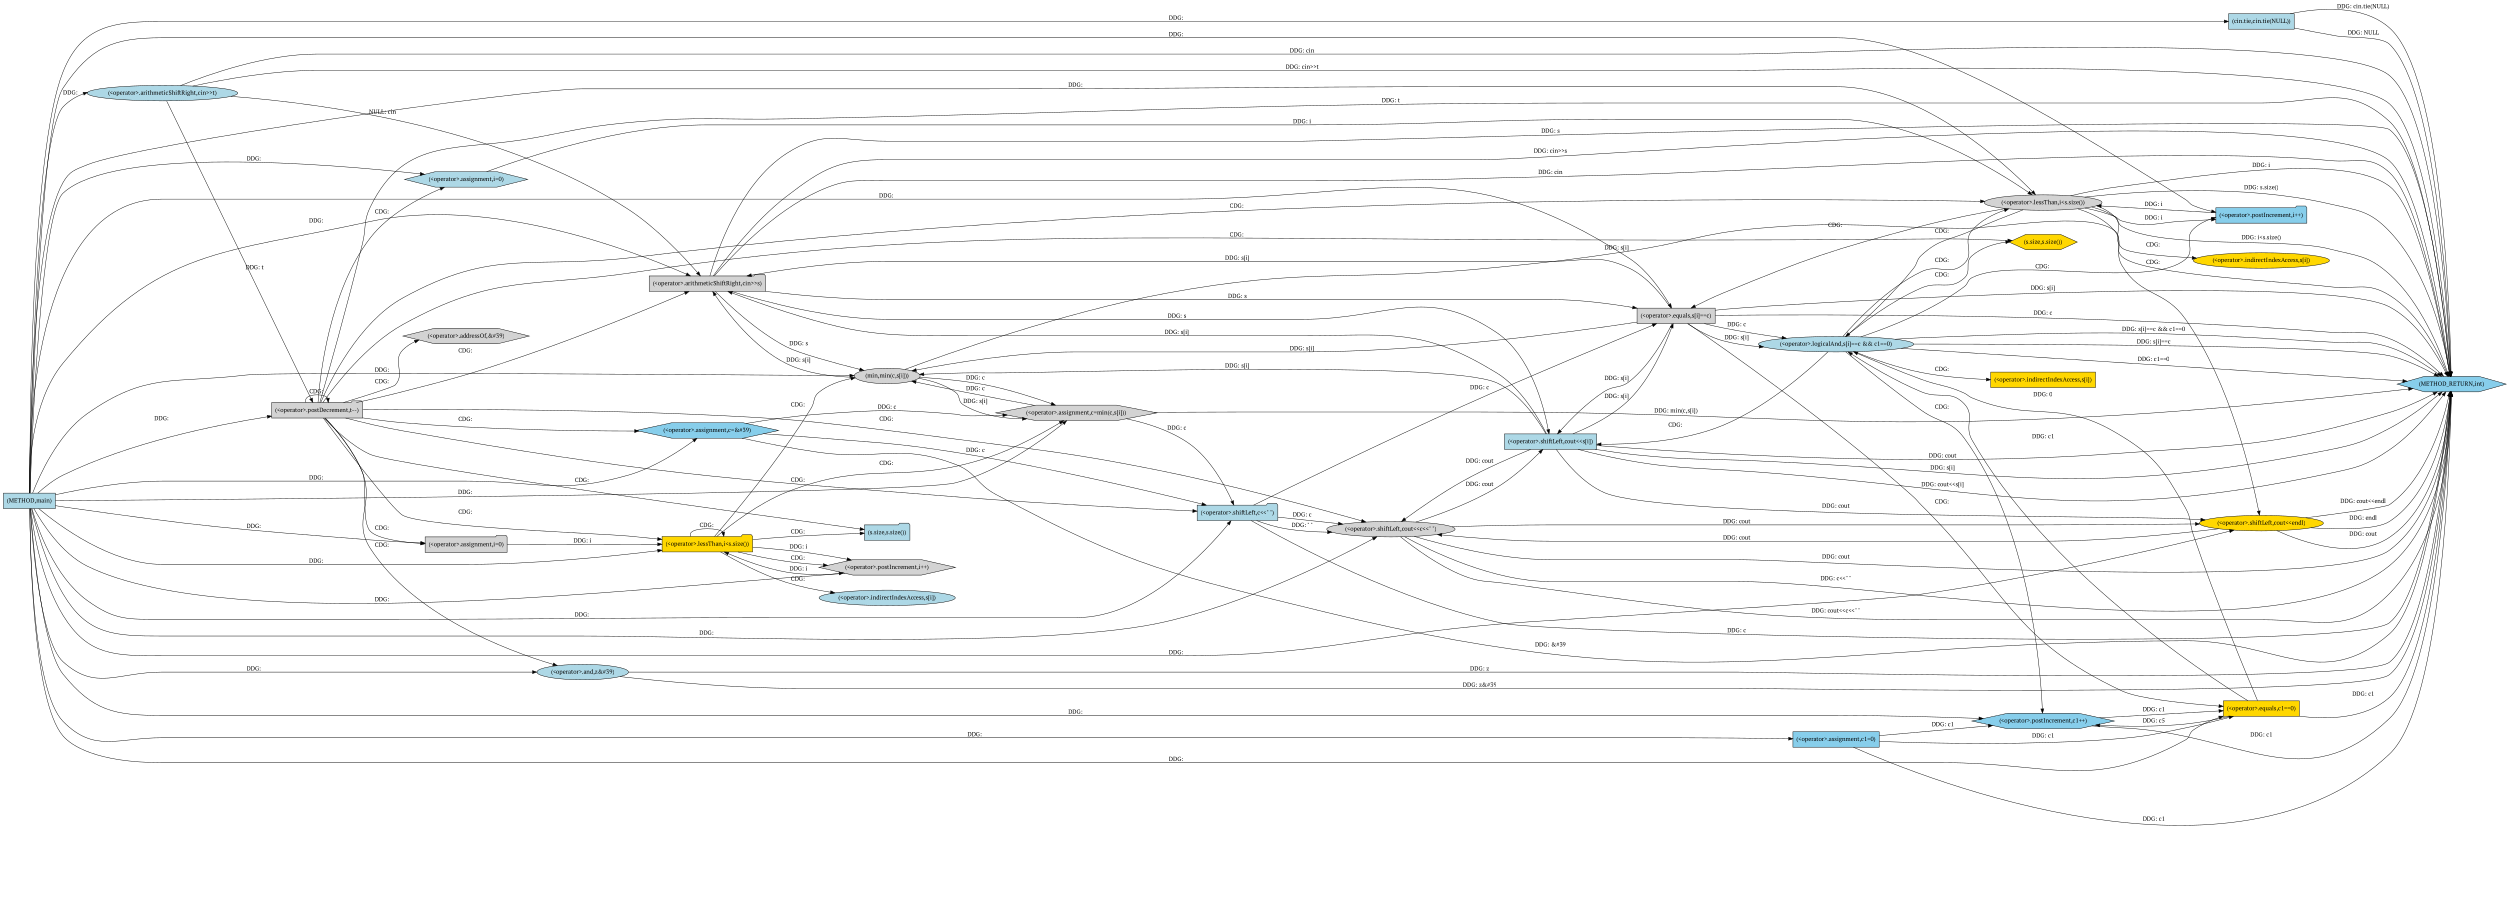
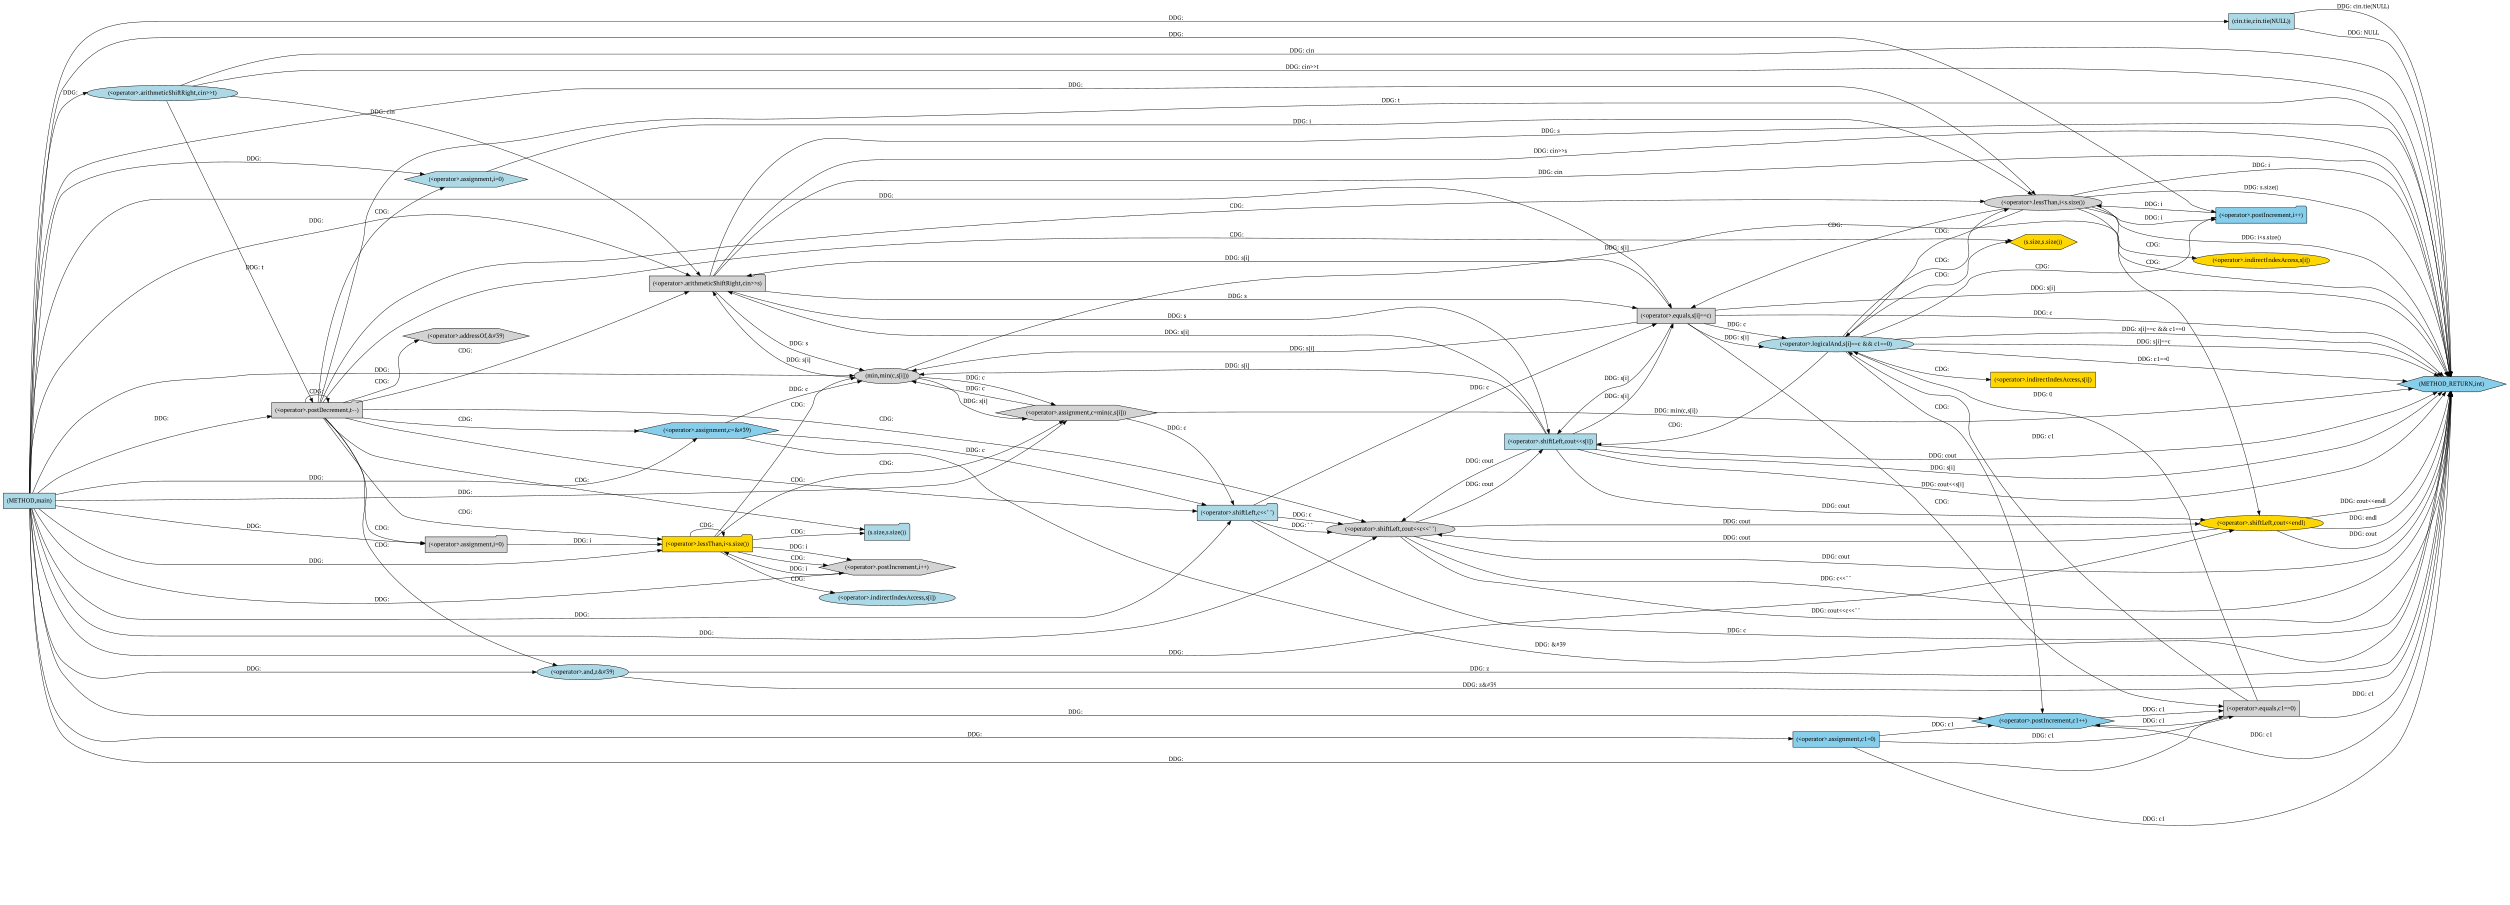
  digraph {
    fontname="PT Serif"
    rankdir=LR
    node [fillcolor=lightgrey fontname="PT Serif" shape=ellipse style=filled]
    edge [fontname="PT Serif"]
    n1 [fillcolor=lightblue label="(METHOD,main)" shape=box]
    n2 [fillcolor=lightblue label="(cin.tie,cin.tie(NULL))" shape=box]
    n3 [fillcolor=lightblue label="(<operator>.arithmeticShiftRight,cin>>t)"]
    n4 [label="(<operator>.postDecrement,t--)" shape=folder]
    n5 [label="(<operator>.arithmeticShiftRight,cin>>s)" shape=folder]
    n6 [fillcolor=skyblue label="(<operator>.assignment,c=&#39)" shape=hexagon]
    n7 [fillcolor=lightblue label="(<operator>.and,z&#39)"]
    n8 [label="(<operator>.shiftLeft,cout<<c<<\" \")"]
    n9 [fillcolor=skyblue label="(<operator>.assignment,c1=0)" shape=box]
    n10 [fillcolor=gold label="(<operator>.shiftLeft,cout<<endl)"]
    n11 [label="(<operator>.assignment,i=0)" shape=folder]
    n12 [fillcolor=gold label="(<operator>.lessThan,i<s.size())" shape=folder]
    n13 [label="(<operator>.postIncrement,i++)" shape=hexagon]
    n14 [fillcolor=lightblue label="(<operator>.assignment,i=0)" shape=hexagon]
    n15 [label="(<operator>.lessThan,i<s.size())"]
    n16 [fillcolor=skyblue label="(<operator>.postIncrement,i++)" shape=folder]
    n17 [label="(<operator>.assignment,c=min(c,s[i]))" shape=hexagon]
    n18 [fillcolor=lightblue label="(<operator>.shiftLeft,c<<\" \")" shape=folder]
    n19 [label="(min,min(c,s[i]))"]
    n20 [fillcolor=skyblue label="(<operator>.postIncrement,c1++)" shape=hexagon]
    n21 [label="(<operator>.equals,s[i]==c)" shape=box]
-   n22 [fillcolor=gold label="(<operator>.equals,c1==0)" shape=box]
+   n22 [label="(<operator>.equals,c1==0)" shape=box]
    n23 [fillcolor=skyblue label="(METHOD_RETURN,int)" shape=hexagon]
    n24 [label="(<operator>.addressOf,&#39)" shape=hexagon]
    n25 [fillcolor=lightblue label="(s.size,s.size())" shape=folder]
    n26 [fillcolor=gold label="(s.size,s.size())" shape=hexagon]
    n27 [fillcolor=lightblue label="(<operator>.shiftLeft,cout<<s[i])" shape=box]
    n28 [fillcolor=lightblue label="(<operator>.indirectIndexAccess,s[i])"]
    n29 [fillcolor=lightblue label="(<operator>.logicalAnd,s[i]==c && c1==0)"]
    n30 [fillcolor=gold label="(<operator>.indirectIndexAccess,s[i])"]
    n31 [fillcolor=gold label="(<operator>.indirectIndexAccess,s[i])" shape=box]
    n1 -> n2 [label="DDG: "]
    n1 -> n3 [label="DDG: "]
    n1 -> n4 [label="DDG: "]
    n1 -> n5 [label="DDG: "]
    n1 -> n6 [label="DDG: "]
    n1 -> n7 [label="DDG: "]
    n1 -> n8 [label="DDG: "]
    n1 -> n9 [label="DDG: "]
    n1 -> n10 [label="DDG: "]
    n1 -> n11 [label="DDG: "]
    n1 -> n12 [label="DDG: "]
    n1 -> n13 [label="DDG: "]
    n1 -> n14 [label="DDG: "]
    n1 -> n15 [label="DDG: "]
    n1 -> n16 [label="DDG: "]
    n1 -> n17 [label="DDG: "]
    n1 -> n18 [label="DDG: "]
    n1 -> n19 [label="DDG: "]
    n1 -> n20 [label="DDG: "]
    n1 -> n21 [label="DDG: "]
    n1 -> n22 [label="DDG: "]
    n2 -> n23 [label="DDG: cin.tie(NULL)"]
    n2 -> n23 [label="DDG: NULL"]
    n3 -> n4 [label="DDG: t"]
-   n3 -> n5 [label="NULL: cin"]
+   n3 -> n5 [label="DDG: cin"]
    n3 -> n23 [label="DDG: cin"]
    n3 -> n23 [label="DDG: cin>>t"]
    n4 -> n4 [label="CDG: "]
    n4 -> n5 [label="CDG: "]
    n4 -> n6 [label="CDG: "]
    n4 -> n7 [label="CDG: "]
    n4 -> n8 [label="CDG: "]
    n4 -> n11 [label="CDG: "]
    n4 -> n12 [label="CDG: "]
    n4 -> n14 [label="CDG: "]
    n4 -> n15 [label="CDG: "]
    n4 -> n18 [label="CDG: "]
    n4 -> n23 [label="DDG: t"]
    n4 -> n24 [label="CDG: "]
    n4 -> n25 [label="CDG: "]
    n4 -> n26 [label="CDG: "]
    n5 -> n19 [label="DDG: s"]
    n5 -> n21 [label="DDG: s"]
    n5 -> n23 [label="DDG: cin"]
    n5 -> n23 [label="DDG: s"]
    n5 -> n23 [label="DDG: cin>>s"]
    n5 -> n27 [label="DDG: s"]
    n6 -> n18 [label="DDG: c"]
-   n6 -> n17 [label="DDG: c"]
+   n6 -> n19 [label="DDG: c"]
    n6 -> n23 [label="DDG: &#39"]
    n7 -> n23 [label="DDG: z&#39"]
    n7 -> n23 [label="DDG: z"]
    n8 -> n10 [label="DDG: cout"]
    n8 -> n23 [label="DDG: cout"]
    n8 -> n23 [label="DDG: c<<\" \""]
    n8 -> n23 [label="DDG: cout<<c<<\" \""]
    n8 -> n27 [label="DDG: cout"]
    n9 -> n20 [label="DDG: c1"]
    n9 -> n22 [label="DDG: c1"]
    n9 -> n23 [label="DDG: c1"]
    n10 -> n8 [label="DDG: cout"]
    n10 -> n23 [label="DDG: cout"]
    n10 -> n23 [label="DDG: cout<<endl"]
    n10 -> n23 [label="DDG: endl"]
    n11 -> n12 [label="DDG: i"]
    n12 -> n12 [label="CDG: "]
    n12 -> n13 [label="DDG: i"]
    n12 -> n13 [label="CDG: "]
    n12 -> n17 [label="CDG: "]
    n12 -> n19 [label="CDG: "]
    n12 -> n25 [label="CDG: "]
    n12 -> n28 [label="CDG: "]
    n13 -> n12 [label="DDG: i"]
    n14 -> n15 [label="DDG: i"]
    n15 -> n10 [label="CDG: "]
    n15 -> n16 [label="DDG: i"]
    n15 -> n21 [label="CDG: "]
    n15 -> n23 [label="DDG: i"]
    n15 -> n23 [label="DDG: s.size()"]
    n15 -> n23 [label="DDG: i<s.size()"]
    n15 -> n29 [label="CDG: "]
    n15 -> n30 [label="CDG: "]
    n16 -> n15 [label="DDG: i"]
    n17 -> n18 [label="DDG: c"]
    n17 -> n19 [label="DDG: c"]
    n17 -> n23 [label="DDG: min(c,s[i])"]
    n18 -> n8 [label="DDG: \" \""]
    n18 -> n8 [label="DDG: c"]
    n18 -> n21 [label="DDG: c"]
    n18 -> n23 [label="DDG: c"]
    n19 -> n5 [label="DDG: s[i]"]
    n19 -> n17 [label="DDG: s[i]"]
    n19 -> n17 [label="DDG: c"]
    n19 -> n23 [label="DDG: s[i]"]
    n20 -> n22 [label="DDG: c1"]
    n20 -> n23 [label="DDG: c1"]
    n21 -> n5 [label="DDG: s[i]"]
    n21 -> n19 [label="DDG: s[i]"]
    n21 -> n22 [label="CDG: "]
    n21 -> n23 [label="DDG: s[i]"]
    n21 -> n23 [label="DDG: c"]
    n21 -> n27 [label="DDG: s[i]"]
    n21 -> n29 [label="DDG: c"]
    n21 -> n29 [label="DDG: s[i]"]
-   n22 -> n20 [label="DDG: c5"]
+   n22 -> n20 [label="DDG: c1"]
    n22 -> n23 [label="DDG: c1"]
    n22 -> n29 [label="DDG: 0"]
    n22 -> n29 [label="DDG: c1"]
    n27 -> n5 [label="DDG: s[i]"]
    n27 -> n8 [label="DDG: cout"]
    n27 -> n10 [label="DDG: cout"]
    n27 -> n19 [label="DDG: s[i]"]
    n27 -> n21 [label="DDG: s[i]"]
    n27 -> n23 [label="DDG: cout"]
    n27 -> n23 [label="DDG: s[i]"]
    n27 -> n23 [label="DDG: cout<<s[i]"]
    n29 -> n15 [label="CDG: "]
    n29 -> n16 [label="CDG: "]
    n29 -> n20 [label="CDG: "]
    n29 -> n23 [label="DDG: s[i]==c"]
    n29 -> n23 [label="DDG: c1==0"]
    n29 -> n23 [label="DDG: s[i]==c && c1==0"]
    n29 -> n26 [label="CDG: "]
    n29 -> n27 [label="CDG: "]
    n29 -> n31 [label="CDG: "]
  }
